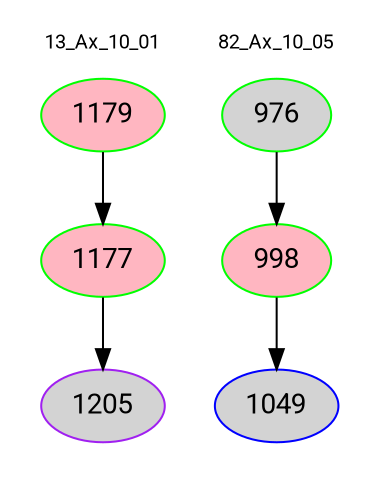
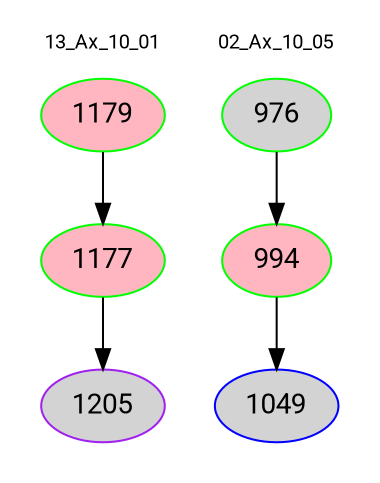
  digraph {
    fontname=Roboto
    node [color=green fillcolor=lightpink fontname=Roboto style=filled]
    edge [color=black fontname=Roboto]
    n1 [label=1179]
    n2 [label=1177]
    n3 [color=purple fillcolor=lightgrey label=1205]
    n4 [fillcolor=lightgrey label=976]
-   n5 [label=998]
+   n5 [label=994]
    n6 [color=blue fillcolor=lightgrey label=1049]
    subgraph cluster_1 {
      color=white
      fontsize=10
      label="13_Ax_10_01"
      n1
      n2
      n3
    }
    subgraph cluster_2 {
      color=white
      fontsize=10
-     label="82_Ax_10_05"
+     label="02_Ax_10_05"
      n4
      n5
      n6
    }
    n1 -> n2
    n2 -> n3
    n4 -> n5
    n5 -> n6
  }
